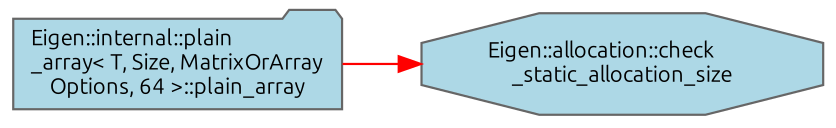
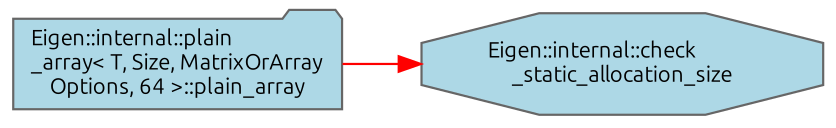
  digraph {
    rankdir=LR
    fontname=Ubuntu
    node [fillcolor=lightblue fontname=Ubuntu fontsize=10 style=filled]
    n1 [color=gray40 fontcolor=black height=0.2 label="Eigen::internal::plain\l_array\< T, Size, MatrixOrArray\lOptions, 64 \>::plain_array" shape=folder width=0.4]
-   n2 [color=grey40 height=0.2 label="Eigen::allocation::check\l_static_allocation_size" shape=octagon width=0.4]
+   n2 [color=grey40 height=0.2 label="Eigen::internal::check\l_static_allocation_size" shape=octagon width=0.4]
    n1 -> n2 [color=red fontname=Ubuntu fontsize=10 labelfontname=Helvetica labelfontsize=10 style=solid]
  }
